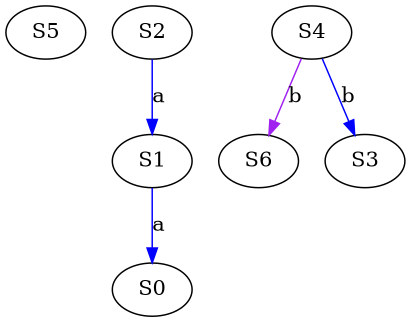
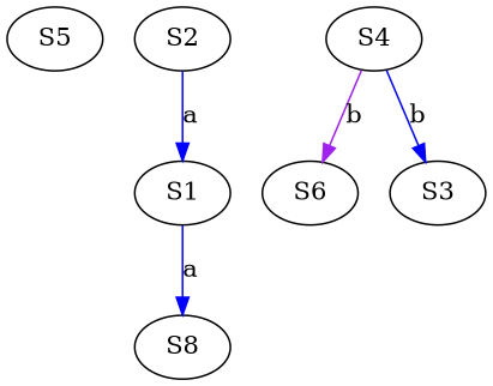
  strict digraph {
    edge [color=blue]
    S5
    S1
-   S0
+   S0 [label=S8]
    S4
    S6
    S3
    S2
    S1 -> S0 [label=a]
    S4 -> S6 [color=purple label=b]
    S4 -> S3 [label=b]
    S2 -> S1 [label=a]
  }
